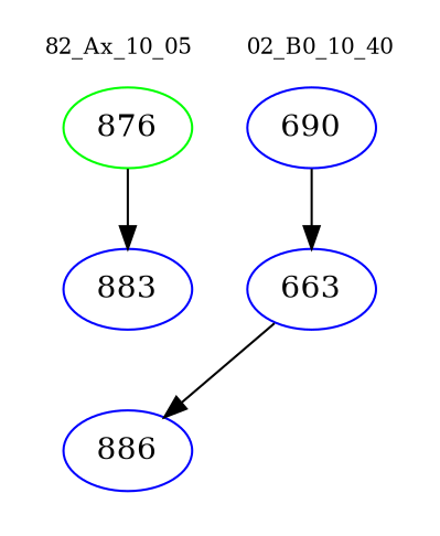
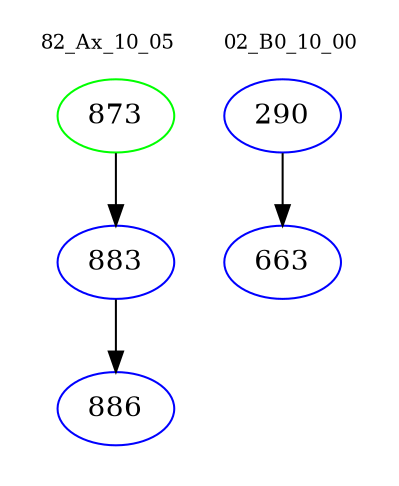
  digraph {
    node [color=blue]
    edge [color=black]
-   n1 [color=green label=876]
+   n1 [color=green label=873]
    n2 [label=883]
    n3 [label=886]
-   n4 [label=690]
+   n4 [label=290]
    n5 [label=663]
    subgraph cluster_1 {
      color=white
      fontsize=10
      label="82_Ax_10_05"
      n1
      n2
      n3
    }
    subgraph cluster_2 {
      color=white
      fontsize=10
-     label="02_B0_10_40"
+     label="02_B0_10_00"
      n4
      n5
    }
    n1 -> n2
-   n5 -> n3
+   n2 -> n3
    n4 -> n5
  }
